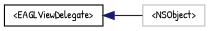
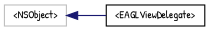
  digraph {
    rankdir=LR
    fontname="Patrick Hand"
    node [fillcolor=white fontname="Patrick Hand" fontsize=10 shape=record style=filled]
    n1 [color=grey75 height=0.2 label="\<NSObject\>" width=0.4]
    n2 [color=black height=0.2 label="\<EAGLViewDelegate\>" width=0.4]
-   n2 -> n1 [color=midnightblue dir=back fontname="Patrick Hand" fontsize=10 labelfontname=Helvetica labelfontsize=10 style=solid]
+   n1 -> n2 [color=midnightblue dir=back fontname="Patrick Hand" fontsize=10 labelfontname=Helvetica labelfontsize=10 style=solid]
  }
